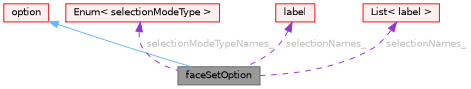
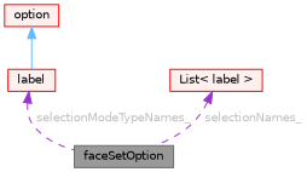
  digraph {
    node [color=red fillcolor="#FFF0F0" fontname=Helvetica fontsize=10 shape=box style=filled]
    edge [color=darkorchid3 dir=back fontname=Helvetica fontsize=10 labelfontname=Helvetica labelfontsize=10 style=dashed fontcolor=grey]
    n1 [color=gray40 fillcolor=grey60 fontcolor=black height=0.2 label=faceSetOption width=0.4]
    n2 [height=0.2 label=option width=0.4]
-   n3 [height=0.2 label="Enum\< selectionModeType \>" width=0.4]
    n4 [height=0.2 label=label width=0.4]
    n5 [height=0.2 label="List\< label \>" width=0.4]
-   n2 -> n1 [color=steelblue1 style=solid fontcolor=""]
-   n3 -> n1 [label=" selectionModeTypeNames_"]
-   n4 -> n1 [label=" selectionNames_"]
+   n2 -> n4 [color=steelblue1 style=solid fontcolor=""]
+   n4 -> n1 [label=" selectionModeTypeNames_"]
    n5 -> n1 [label=" selectionNames_"]
  }
